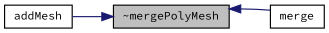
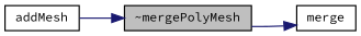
  digraph {
    fontname="Source Code Pro"
    rankdir=LR
    node [color=black fontname="Source Code Pro" fontsize=10 shape=record]
    edge [color=midnightblue fontname="Source Code Pro" fontsize=10 labelfontname=FreeSans labelfontsize=10 style=solid]
    n1 [fillcolor=grey75 fontcolor=black height=0.2 label="~mergePolyMesh" style=filled width=0.4]
    n2 [height=0.2 label=merge width=0.4]
    n3 [height=0.2 label=addMesh width=0.4]
-   n2 -> n1
+   n1 -> n2
    n3 -> n1
  }
